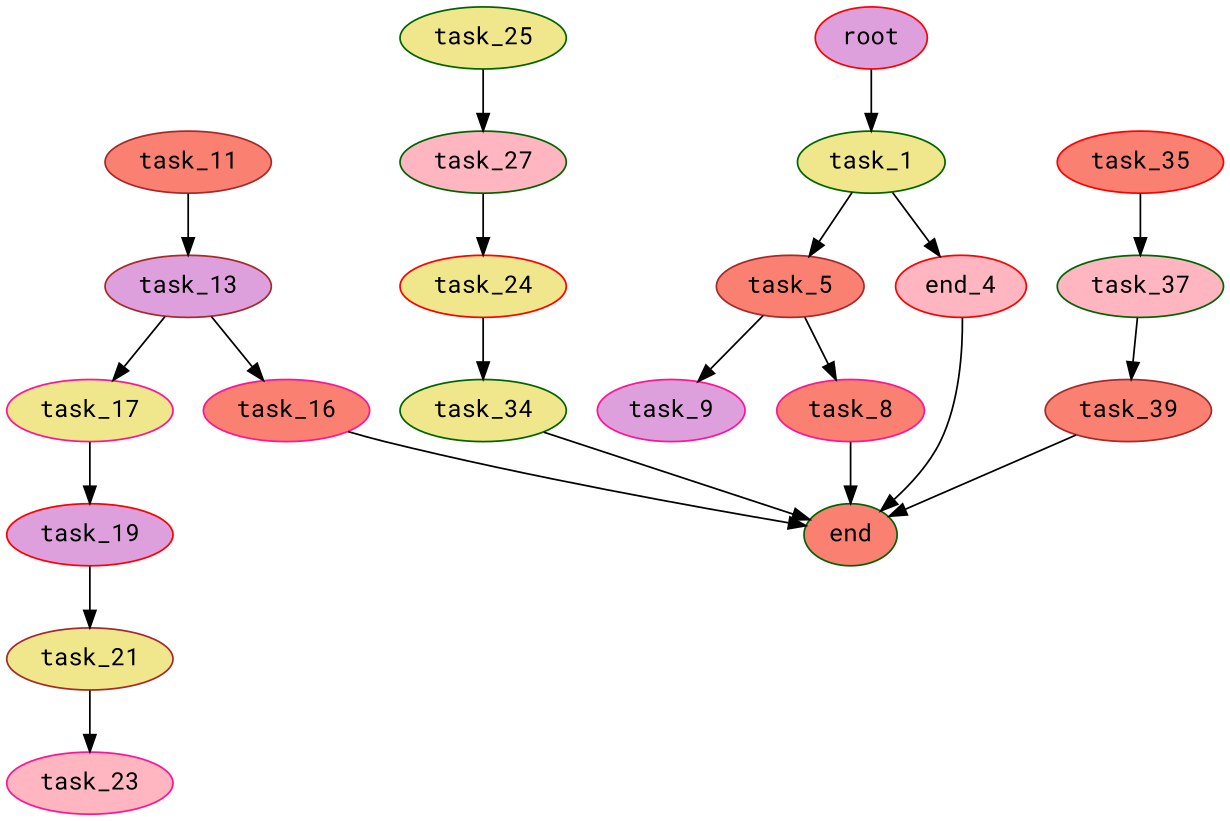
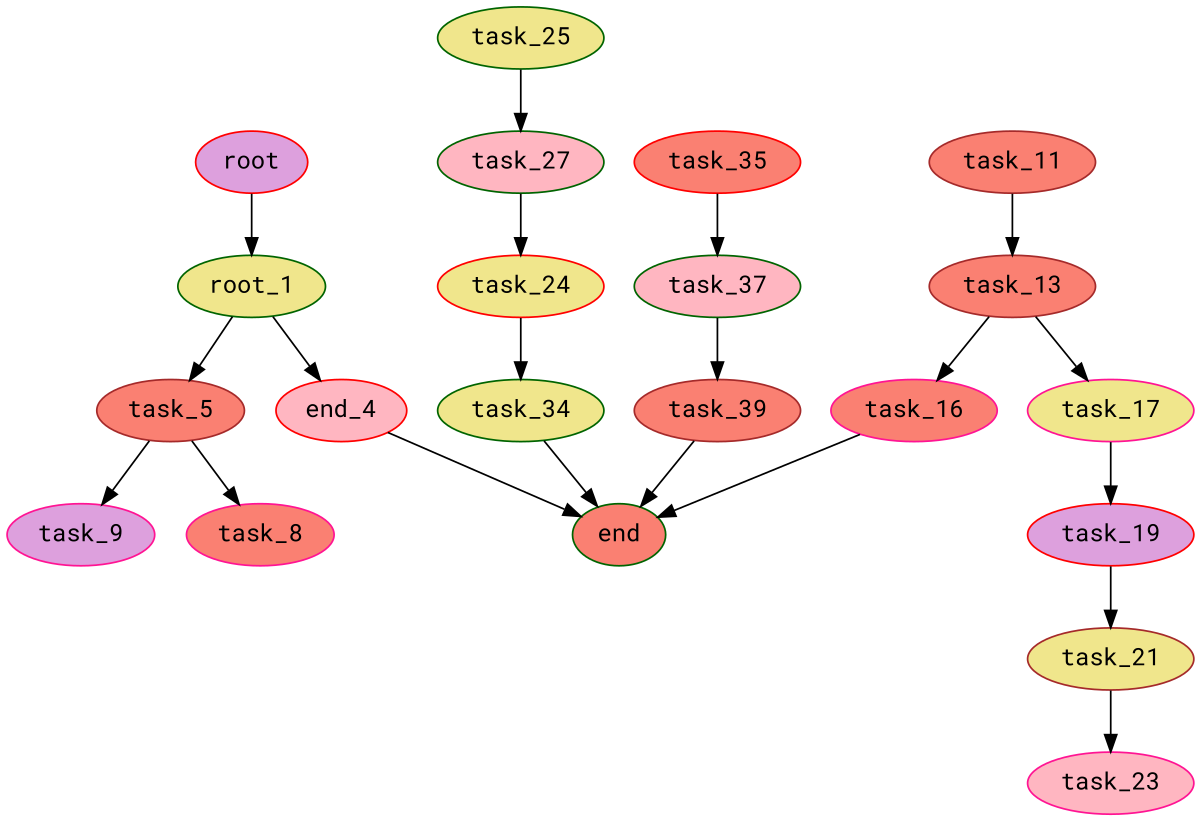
  digraph {
    fontname="Roboto Mono"
    node [color=darkgreen fillcolor=salmon fontname="Roboto Mono" style=filled]
    edge [fontname="Roboto Mono"]
    root [color=red fillcolor=plum]
-   task_1 [fillcolor=khaki]
+   task_1 [fillcolor=khaki label=root_1]
    n3 [color=red fillcolor=lightpink label=end_4]
    task_5 [color=brown]
    end
    task_8 [color=deeppink]
    task_9 [color=deeppink fillcolor=plum]
    task_11 [color=brown]
-   task_13 [color=brown fillcolor=plum]
+   task_13 [color=brown]
    task_16 [color=deeppink]
    task_17 [color=deeppink fillcolor=khaki]
    task_19 [color=red fillcolor=plum]
    task_21 [color=brown fillcolor=khaki]
    task_23 [color=deeppink fillcolor=lightpink]
    task_27 [fillcolor=lightpink]
    task_25 [fillcolor=khaki]
    n17 [color=red fillcolor=khaki label=task_24]
    task_34 [fillcolor=khaki]
    task_35 [color=red]
    task_37 [fillcolor=lightpink]
    task_39 [color=brown]
    root -> task_1
    task_1 -> n3
    task_1 -> task_5
    n3 -> end
    task_5 -> task_8
    task_5 -> task_9
-   task_8 -> end
    task_11 -> task_13
    task_13 -> task_16
    task_13 -> task_17
    task_16 -> end
    task_17 -> task_19
    task_19 -> task_21
    task_21 -> task_23
    task_27 -> n17
    task_25 -> task_27
    n17 -> task_34
    task_34 -> end
    task_35 -> task_37
    task_37 -> task_39
    task_39 -> end
  }
